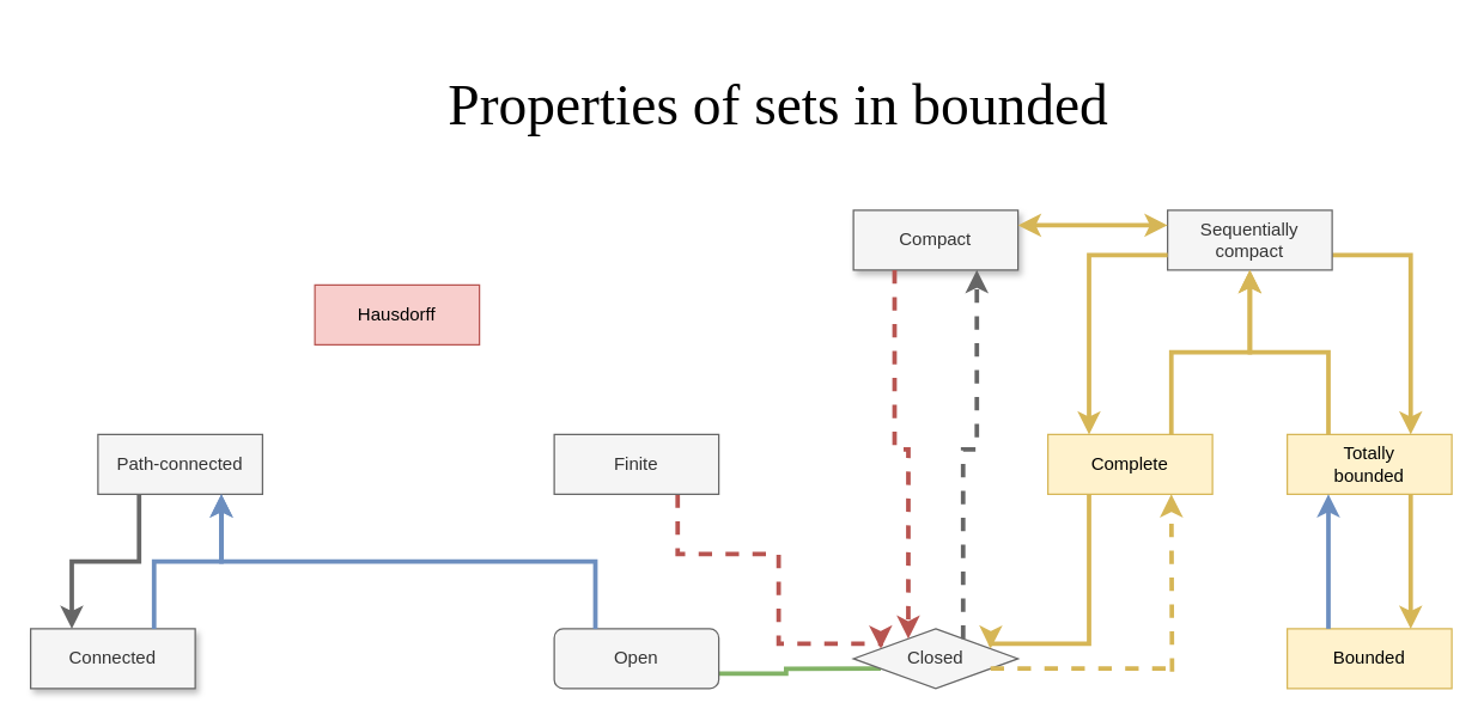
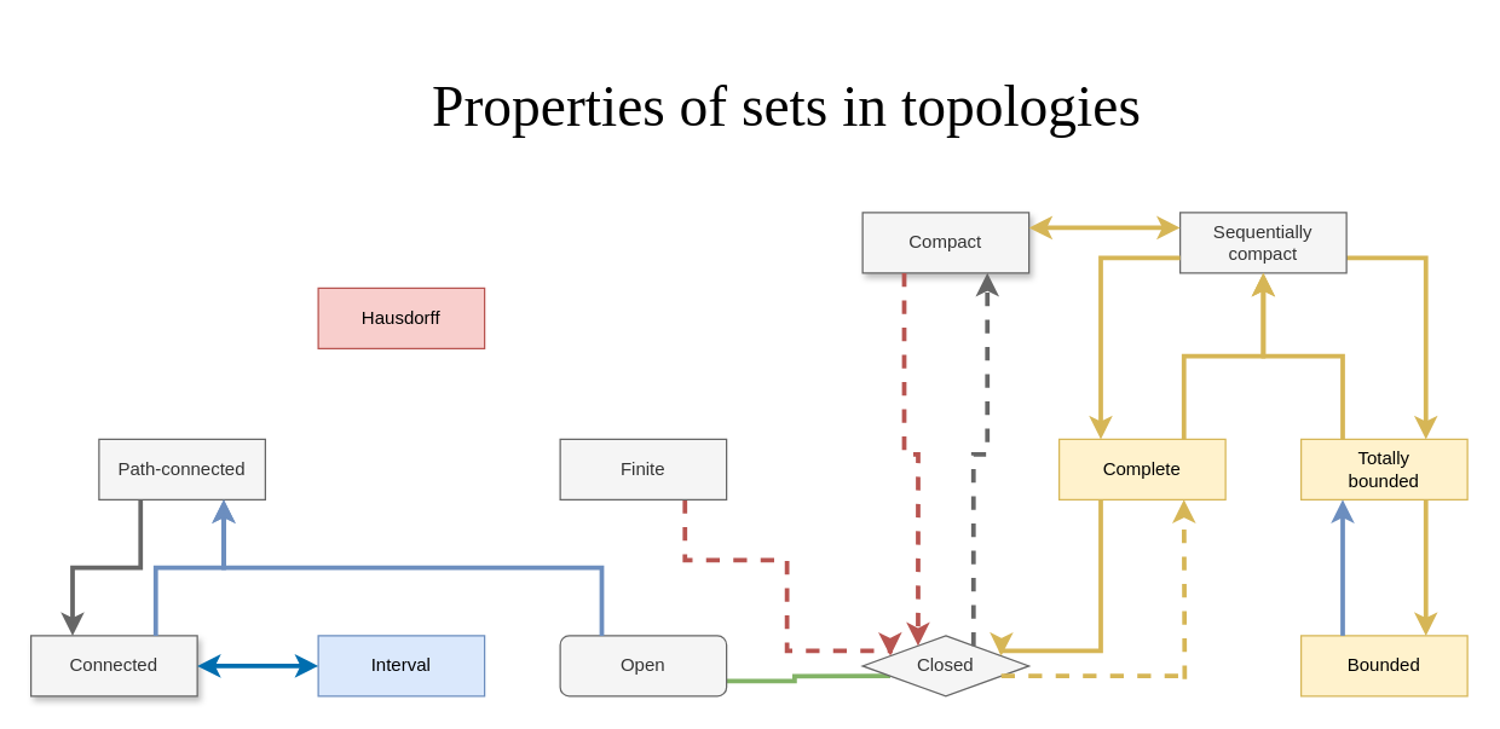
  <mxCell id="0" />
  <mxCell id="1" parent="0" />
  <mxCell id="2" value="" style="edgeStyle=orthogonalEdgeStyle;rounded=0;orthogonalLoop=1;jettySize=auto;html=1;exitX=1;exitY=0.75;exitDx=0;exitDy=0;entryX=0;entryY=0.75;entryDx=0;entryDy=0;fontSize=11;fillColor=#d5e8d4;strokeColor=#82b366;endArrow=none;endFill=0;strokeWidth=3;" parent="1" source="3" target="5" edge="1"><mxGeometry relative="1" as="geometry" /></mxCell>
  <mxCell id="3" value="Open" style="rounded=1;whiteSpace=wrap;html=1;fillColor=#f5f5f5;fontColor=#333333;strokeColor=#666666;" parent="1" vertex="1"><mxGeometry x="370" y="420" width="110" height="40" as="geometry" /></mxCell>
- <mxCell id="4" value="Properties of sets in bounded" style="text;html=1;strokeColor=none;fillColor=none;align=center;verticalAlign=middle;whiteSpace=wrap;rounded=0;fontSize=38;fontFamily=Tahoma;" parent="1" vertex="1"><mxGeometry x="250" y="20" width="540" height="100" as="geometry" /></mxCell>
+ <mxCell id="4" value="Properties of sets in topologies" style="text;html=1;strokeColor=none;fillColor=none;align=center;verticalAlign=middle;whiteSpace=wrap;rounded=0;fontSize=38;fontFamily=Tahoma;" parent="1" vertex="1"><mxGeometry x="250" y="20" width="540" height="100" as="geometry" /></mxCell>
  <mxCell id="5" value="Closed" style="rhombus;whiteSpace=wrap;html=1;fillColor=#f5f5f5;fontColor=#333333;strokeColor=#666666;" parent="1" vertex="1"><mxGeometry x="570" y="420" width="110" height="40" as="geometry" /></mxCell>
  <mxCell id="6" value="" style="edgeStyle=orthogonalEdgeStyle;rounded=0;orthogonalLoop=1;jettySize=auto;html=1;exitX=1;exitY=0.75;exitDx=0;exitDy=0;entryX=0.75;entryY=0;entryDx=0;entryDy=0;fontSize=11;endArrow=classic;endFill=1;strokeWidth=3;fillColor=#fff2cc;strokeColor=#d6b656;" parent="1" source="7" target="9" edge="1"><mxGeometry relative="1" as="geometry" /></mxCell>
  <mxCell id="7" value="Sequentially compact" style="rounded=0;whiteSpace=wrap;html=1;fillColor=#f5f5f5;fontColor=#333333;strokeColor=#666666;" parent="1" vertex="1"><mxGeometry x="780" y="140" width="110" height="40" as="geometry" /></mxCell>
  <mxCell id="8" value="Bounded" style="rounded=0;whiteSpace=wrap;html=1;fillColor=#fff2cc;strokeColor=#d6b656;" parent="1" vertex="1"><mxGeometry x="860" y="420" width="110" height="40" as="geometry" /></mxCell>
  <mxCell id="9" value="Totally&lt;br&gt;bounded" style="rounded=0;whiteSpace=wrap;html=1;fillColor=#fff2cc;strokeColor=#d6b656;" parent="1" vertex="1"><mxGeometry x="860" y="290" width="110" height="40" as="geometry" /></mxCell>
  <mxCell id="10" value="" style="edgeStyle=orthogonalEdgeStyle;rounded=0;orthogonalLoop=1;jettySize=auto;html=1;exitX=0.75;exitY=1;exitDx=0;exitDy=0;entryX=0.75;entryY=0;entryDx=0;entryDy=0;fontSize=11;endArrow=classic;endFill=1;strokeWidth=3;fillColor=#fff2cc;strokeColor=#d6b656;" parent="1" source="9" target="8" edge="1"><mxGeometry relative="1" as="geometry"><mxPoint x="897" y="270" as="sourcePoint" /><mxPoint x="942" y="400" as="targetPoint" /></mxGeometry></mxCell>
  <mxCell id="11" value="Compact" style="rounded=0;whiteSpace=wrap;html=1;fillColor=#f5f5f5;fontColor=#333333;strokeColor=#666666;shadow=1;" parent="1" vertex="1"><mxGeometry x="570" y="140" width="110" height="40" as="geometry" /></mxCell>
  <mxCell id="12" value="" style="edgeStyle=orthogonalEdgeStyle;rounded=0;orthogonalLoop=1;jettySize=auto;html=1;exitX=0;exitY=0.25;exitDx=0;exitDy=0;entryX=1;entryY=0.25;entryDx=0;entryDy=0;fontSize=11;endArrow=classic;endFill=1;strokeWidth=3;fillColor=#fff2cc;strokeColor=#d6b656;startArrow=classic;startFill=1;" parent="1" source="7" target="11" edge="1"><mxGeometry relative="1" as="geometry"><mxPoint x="530" y="90" as="sourcePoint" /><mxPoint x="575" y="220" as="targetPoint" /></mxGeometry></mxCell>
  <mxCell id="13" value="Complete" style="rounded=0;whiteSpace=wrap;html=1;fillColor=#fff2cc;strokeColor=#d6b656;" parent="1" vertex="1"><mxGeometry x="700" y="290" width="110" height="40" as="geometry" /></mxCell>
  <mxCell id="14" value="" style="edgeStyle=orthogonalEdgeStyle;rounded=0;orthogonalLoop=1;jettySize=auto;html=1;exitX=0.25;exitY=1;exitDx=0;exitDy=0;entryX=1;entryY=0.25;entryDx=0;entryDy=0;fontSize=11;endArrow=classic;endFill=1;strokeWidth=3;fillColor=#fff2cc;strokeColor=#d6b656;" parent="1" source="13" target="5" edge="1"><mxGeometry relative="1" as="geometry"><mxPoint x="760" y="360" as="sourcePoint" /><mxPoint x="735" y="620" as="targetPoint" /><Array as="points"><mxPoint x="728" y="430" /></Array></mxGeometry></mxCell>
  <mxCell id="15" value="" style="edgeStyle=orthogonalEdgeStyle;rounded=0;orthogonalLoop=1;jettySize=auto;html=1;exitX=1;exitY=0.75;exitDx=0;exitDy=0;entryX=0.75;entryY=1;entryDx=0;entryDy=0;fontSize=11;endArrow=classic;endFill=1;strokeWidth=3;fillColor=#fff2cc;strokeColor=#d6b656;dashed=1;" parent="1" source="5" target="13" edge="1"><mxGeometry relative="1" as="geometry"><mxPoint x="740" y="500" as="sourcePoint" /><mxPoint x="740" y="590" as="targetPoint" /><Array as="points"><mxPoint x="783" y="450" /><mxPoint x="783" y="440" /></Array></mxGeometry></mxCell>
  <mxCell id="16" value="" style="edgeStyle=orthogonalEdgeStyle;rounded=0;orthogonalLoop=1;jettySize=auto;html=1;exitX=0;exitY=0.75;exitDx=0;exitDy=0;entryX=0.25;entryY=0;entryDx=0;entryDy=0;fontSize=11;endArrow=classic;endFill=1;strokeWidth=3;fillColor=#fff2cc;strokeColor=#d6b656;" parent="1" source="7" target="13" edge="1"><mxGeometry relative="1" as="geometry"><mxPoint x="635" y="200" as="sourcePoint" /><mxPoint x="610" y="460" as="targetPoint" /></mxGeometry></mxCell>
  <mxCell id="17" value="" style="edgeStyle=orthogonalEdgeStyle;rounded=0;orthogonalLoop=1;jettySize=auto;html=1;exitX=0.75;exitY=0;exitDx=0;exitDy=0;entryX=0.5;entryY=1;entryDx=0;entryDy=0;fontSize=11;endArrow=classic;endFill=1;strokeWidth=3;fillColor=#fff2cc;strokeColor=#d6b656;" parent="1" source="13" target="7" edge="1"><mxGeometry relative="1" as="geometry"><mxPoint x="790" y="250" as="sourcePoint" /><mxPoint x="835" y="380" as="targetPoint" /></mxGeometry></mxCell>
  <mxCell id="18" value="" style="edgeStyle=orthogonalEdgeStyle;rounded=0;orthogonalLoop=1;jettySize=auto;html=1;exitX=0.25;exitY=0;exitDx=0;exitDy=0;entryX=0.5;entryY=1;entryDx=0;entryDy=0;fontSize=11;endArrow=classic;endFill=1;strokeWidth=3;fillColor=#fff2cc;strokeColor=#d6b656;" parent="1" source="9" target="7" edge="1"><mxGeometry relative="1" as="geometry"><mxPoint x="800" y="330" as="sourcePoint" /><mxPoint x="852.5" y="220" as="targetPoint" /></mxGeometry></mxCell>
  <mxCell id="19" value="" style="edgeStyle=orthogonalEdgeStyle;rounded=0;orthogonalLoop=1;jettySize=auto;html=1;exitX=0.25;exitY=0;exitDx=0;exitDy=0;entryX=0.25;entryY=1;entryDx=0;entryDy=0;fontSize=11;endArrow=classic;endFill=1;strokeWidth=3;fillColor=#dae8fc;strokeColor=#6c8ebf;" parent="1" source="8" target="9" edge="1"><mxGeometry relative="1" as="geometry"><mxPoint x="839" y="350" as="sourcePoint" /><mxPoint x="839" y="440" as="targetPoint" /></mxGeometry></mxCell>
  <mxCell id="20" value="Hausdorff" style="rounded=0;whiteSpace=wrap;html=1;fillColor=#f8cecc;strokeColor=#b85450;glass=0;sketch=0;shadow=0;" parent="1" vertex="1"><mxGeometry x="210" y="190" width="110" height="40" as="geometry" /></mxCell>
  <mxCell id="21" value="" style="edgeStyle=orthogonalEdgeStyle;rounded=0;orthogonalLoop=1;jettySize=auto;html=1;exitX=0.75;exitY=1;exitDx=0;exitDy=0;entryX=0;entryY=0.25;entryDx=0;entryDy=0;dashed=1;fontSize=11;startArrow=none;startFill=0;endArrow=classic;endFill=1;strokeWidth=3;fillColor=#f8cecc;strokeColor=#b85450;" parent="1" source="22" target="5" edge="1"><mxGeometry relative="1" as="geometry"><Array as="points"><mxPoint x="453" y="370" /><mxPoint x="520" y="370" /><mxPoint x="520" y="430" /></Array></mxGeometry></mxCell>
  <mxCell id="22" value="Finite" style="rounded=0;whiteSpace=wrap;html=1;fillColor=#f5f5f5;fontColor=#333333;strokeColor=#666666;" parent="1" vertex="1"><mxGeometry x="370" y="290" width="110" height="40" as="geometry" /></mxCell>
  <mxCell id="23" value="" style="edgeStyle=orthogonalEdgeStyle;rounded=0;orthogonalLoop=1;jettySize=auto;html=1;exitX=0.75;exitY=0;exitDx=0;exitDy=0;entryX=0.75;entryY=1;entryDx=0;entryDy=0;fontSize=11;endArrow=classic;endFill=1;strokeWidth=3;dashed=1;fillColor=#f5f5f5;strokeColor=#666666;" parent="1" source="5" target="11" edge="1"><mxGeometry relative="1" as="geometry"><mxPoint x="550" y="370" as="sourcePoint" /><mxPoint x="652.5" y="250" as="targetPoint" /><Array as="points" /></mxGeometry></mxCell>
  <mxCell id="24" value="" style="edgeStyle=orthogonalEdgeStyle;rounded=0;orthogonalLoop=1;jettySize=auto;html=1;exitX=0.25;exitY=1;exitDx=0;exitDy=0;entryX=0.25;entryY=0;entryDx=0;entryDy=0;dashed=1;fontSize=11;startArrow=none;startFill=0;endArrow=classic;endFill=1;strokeWidth=3;fillColor=#f8cecc;strokeColor=#b85450;" parent="1" source="11" target="5" edge="1"><mxGeometry relative="1" as="geometry"><mxPoint x="526" y="240" as="sourcePoint" /><mxPoint x="643.5" y="340" as="targetPoint" /></mxGeometry></mxCell>
  <mxCell id="25" value="Connected" style="rounded=0;whiteSpace=wrap;html=1;fillColor=#f5f5f5;fontColor=#333333;strokeColor=#666666;shadow=1;" parent="1" vertex="1"><mxGeometry x="20" y="420" width="110" height="40" as="geometry" /></mxCell>
+ <mxCell id="26" value="Interval" style="rounded=0;whiteSpace=wrap;html=1;fillColor=#dae8fc;strokeColor=#6c8ebf;" parent="1" vertex="1"><mxGeometry x="210" y="420" width="110" height="40" as="geometry" /></mxCell>
+ <mxCell id="27" value="" style="edgeStyle=orthogonalEdgeStyle;rounded=0;orthogonalLoop=1;jettySize=auto;html=1;exitX=1;exitY=0.5;exitDx=0;exitDy=0;entryX=0;entryY=0.5;entryDx=0;entryDy=0;fontSize=11;endArrow=classic;endFill=1;strokeWidth=3;fillColor=#1ba1e2;strokeColor=#006EAF;startArrow=classic;startFill=1;" parent="1" source="25" target="26" edge="1"><mxGeometry relative="1" as="geometry"><mxPoint x="210" y="485" as="sourcePoint" /><mxPoint x="210" y="395" as="targetPoint" /></mxGeometry></mxCell>
  <mxCell id="28" value="" style="edgeStyle=orthogonalEdgeStyle;rounded=0;orthogonalLoop=1;jettySize=auto;html=1;exitX=0.25;exitY=1;exitDx=0;exitDy=0;entryX=0.25;entryY=0;entryDx=0;entryDy=0;fontSize=11;startArrow=none;startFill=0;endArrow=classic;endFill=1;strokeWidth=3;fillColor=#f5f5f5;strokeColor=#666666;" parent="1" source="29" target="25" edge="1"><mxGeometry relative="1" as="geometry" /></mxCell>
  <mxCell id="29" value="Path-connected" style="rounded=0;whiteSpace=wrap;html=1;fillColor=#f5f5f5;fontColor=#333333;strokeColor=#666666;" parent="1" vertex="1"><mxGeometry x="65" y="290" width="110" height="40" as="geometry" /></mxCell>
  <mxCell id="30" value="" style="edgeStyle=orthogonalEdgeStyle;rounded=0;orthogonalLoop=1;jettySize=auto;html=1;exitX=0.75;exitY=0;exitDx=0;exitDy=0;entryX=0.75;entryY=1;entryDx=0;entryDy=0;fontSize=11;endArrow=classic;endFill=1;strokeWidth=3;fillColor=#dae8fc;strokeColor=#6c8ebf;" parent="1" source="25" target="29" edge="1"><mxGeometry relative="1" as="geometry"><mxPoint x="170" y="395" as="sourcePoint" /><mxPoint x="170" y="305" as="targetPoint" /></mxGeometry></mxCell>
  <mxCell id="31" value="" style="edgeStyle=orthogonalEdgeStyle;rounded=0;orthogonalLoop=1;jettySize=auto;html=1;exitX=0.25;exitY=0;exitDx=0;exitDy=0;entryX=0.75;entryY=1;entryDx=0;entryDy=0;fontSize=11;endArrow=classic;endFill=1;strokeWidth=3;fillColor=#dae8fc;strokeColor=#6c8ebf;" parent="1" source="3" target="29" edge="1"><mxGeometry relative="1" as="geometry"><mxPoint x="310" y="400" as="sourcePoint" /><mxPoint x="310" y="310" as="targetPoint" /></mxGeometry></mxCell>
